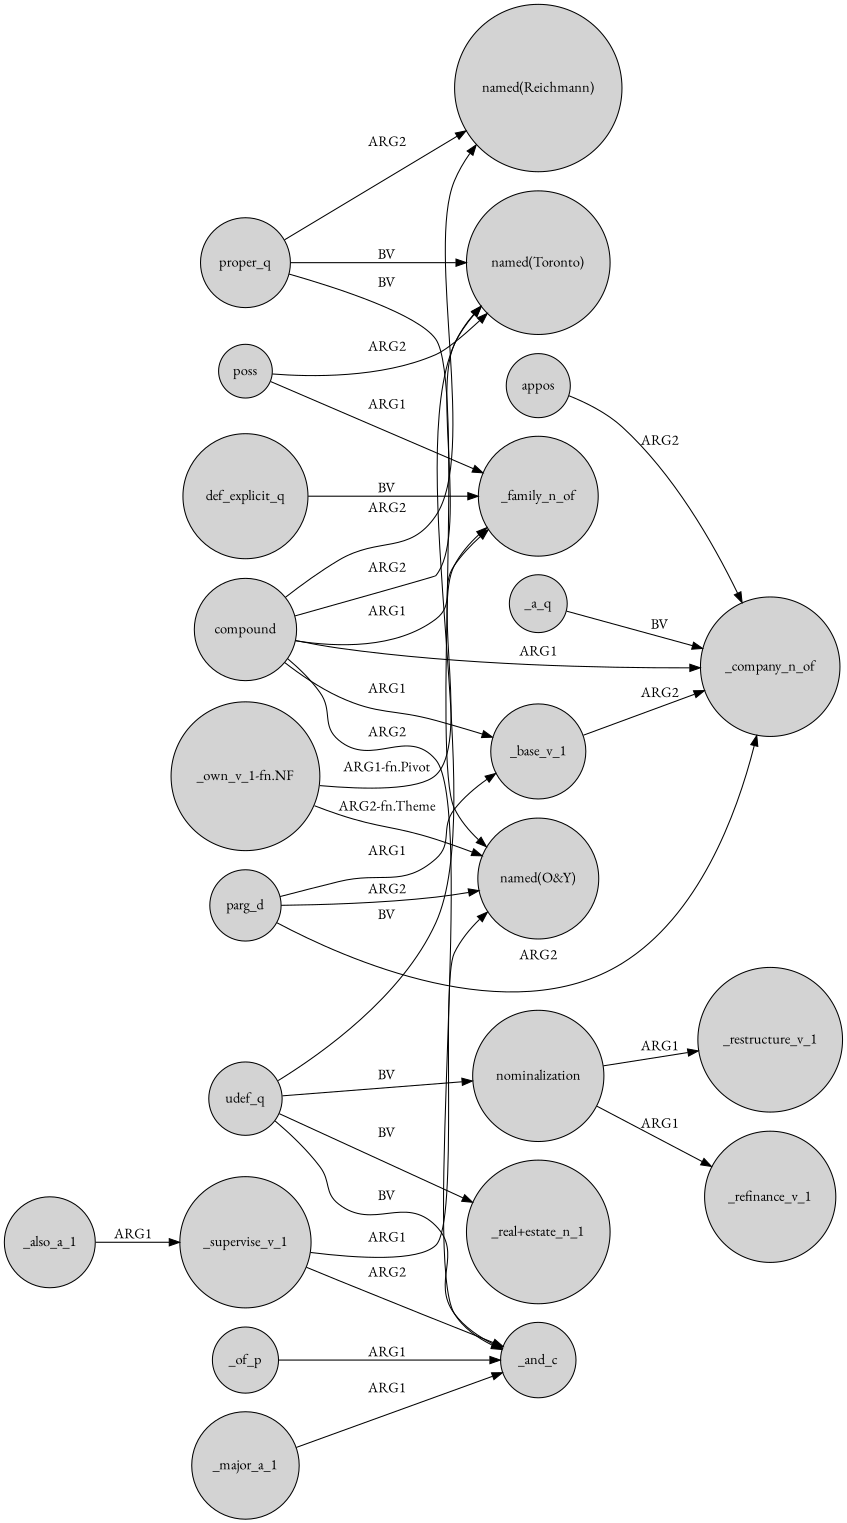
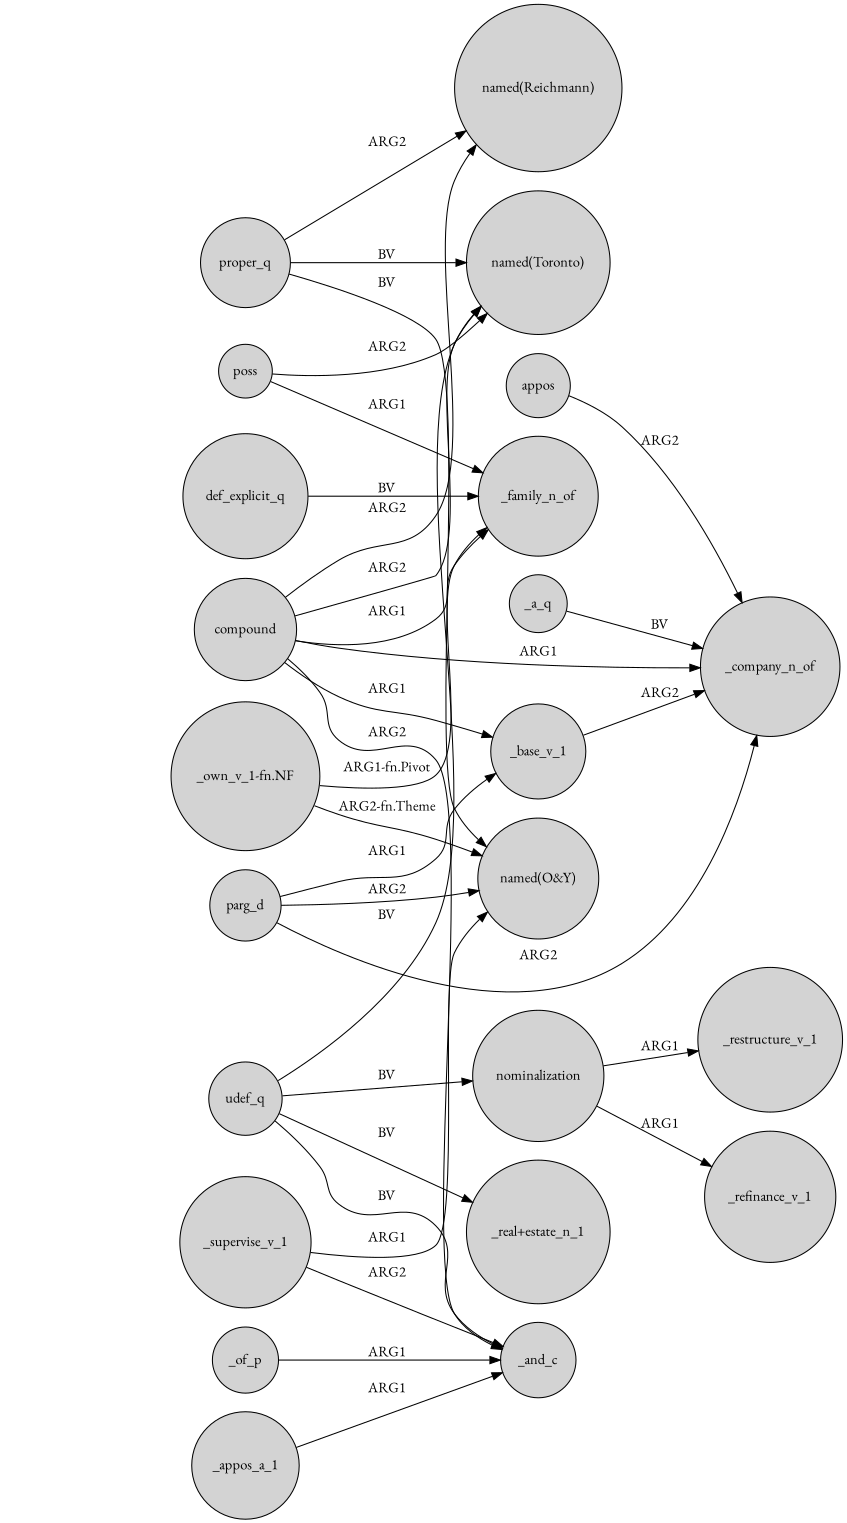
  digraph {
    fontname="EB Garamond"
    rankdir=LR
    node [fontname="EB Garamond" shape=circle style=filled]
    edge [fontname="EB Garamond"]
    compound
    "named(Reichmann)"
    _family_n_of
    _base_v_1
    _company_n_of
    "named(Toronto)"
    _and_c
    parg_d
    "named(O&Y)"
    "_own_v_1-fn.NF"
    nominalization
    _restructure_v_1
    _refinance_v_1
    _supervise_v_1
    proper_q
    appos
    poss
    _of_p
    udef_q
    "_real+estate_n_1"
-   _major_a_1
+   _major_a_1 [label=_appos_a_1]
    _a_q
-   _also_a_1
    def_explicit_q
    compound -> "named(Reichmann)" [label=ARG2]
    compound -> _family_n_of [label=ARG1]
    compound -> _base_v_1 [label=ARG1]
    compound -> _company_n_of [label=ARG1]
    compound -> "named(Toronto)" [label=ARG2]
    compound -> _and_c [label=ARG2]
    _base_v_1 -> _company_n_of [label=ARG2]
    parg_d -> _base_v_1 [label=ARG1]
    parg_d -> _company_n_of [label=ARG2]
    parg_d -> "named(O&Y)" [label=ARG2]
    "_own_v_1-fn.NF" -> _family_n_of [label="ARG1-fn.Pivot"]
    "_own_v_1-fn.NF" -> "named(O&Y)" [label="ARG2-fn.Theme"]
    nominalization -> _restructure_v_1 [label=ARG1]
    nominalization -> _refinance_v_1 [label=ARG1]
    _supervise_v_1 -> _and_c [label=ARG2]
    _supervise_v_1 -> "named(O&Y)" [label=ARG1]
    proper_q -> "named(Reichmann)" [label=ARG2]
    proper_q -> "named(Toronto)" [label=BV]
    proper_q -> "named(O&Y)" [label=BV]
    appos -> _company_n_of [label=ARG2]
    poss -> _family_n_of [label=ARG1]
    poss -> "named(Toronto)" [label=ARG2]
    _of_p -> _and_c [label=ARG1]
    udef_q -> "named(Toronto)" [label=BV]
    udef_q -> _and_c [label=BV]
    udef_q -> nominalization [label=BV]
    udef_q -> "_real+estate_n_1" [label=BV]
    _major_a_1 -> _and_c [label=ARG1]
    _a_q -> _company_n_of [label=BV]
-   _also_a_1 -> _supervise_v_1 [label=ARG1]
    def_explicit_q -> _family_n_of [label=BV]
  }
